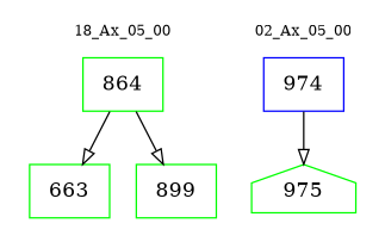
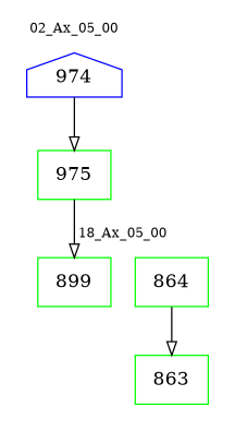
  digraph {
    node [color=green shape=box]
    edge [arrowhead=onormal color=black]
    n1 [label=864]
-   n2 [label=663]
+   n2 [label=863]
    n3 [label=899]
-   n4 [color=blue label=974]
-   n5 [label=975 shape=house]
+   n4 [color=blue label=974 shape=house]
+   n5 [label=975]
    subgraph cluster_1 {
      color=white
      fontsize=10
      label="18_Ax_05_00"
      n1
      n2
      n3
    }
    subgraph cluster_2 {
      color=white
      fontsize=10
      label="02_Ax_05_00"
      n4
      n5
    }
    n1 -> n2
-   n1 -> n3
+   n5 -> n3
    n4 -> n5
  }
